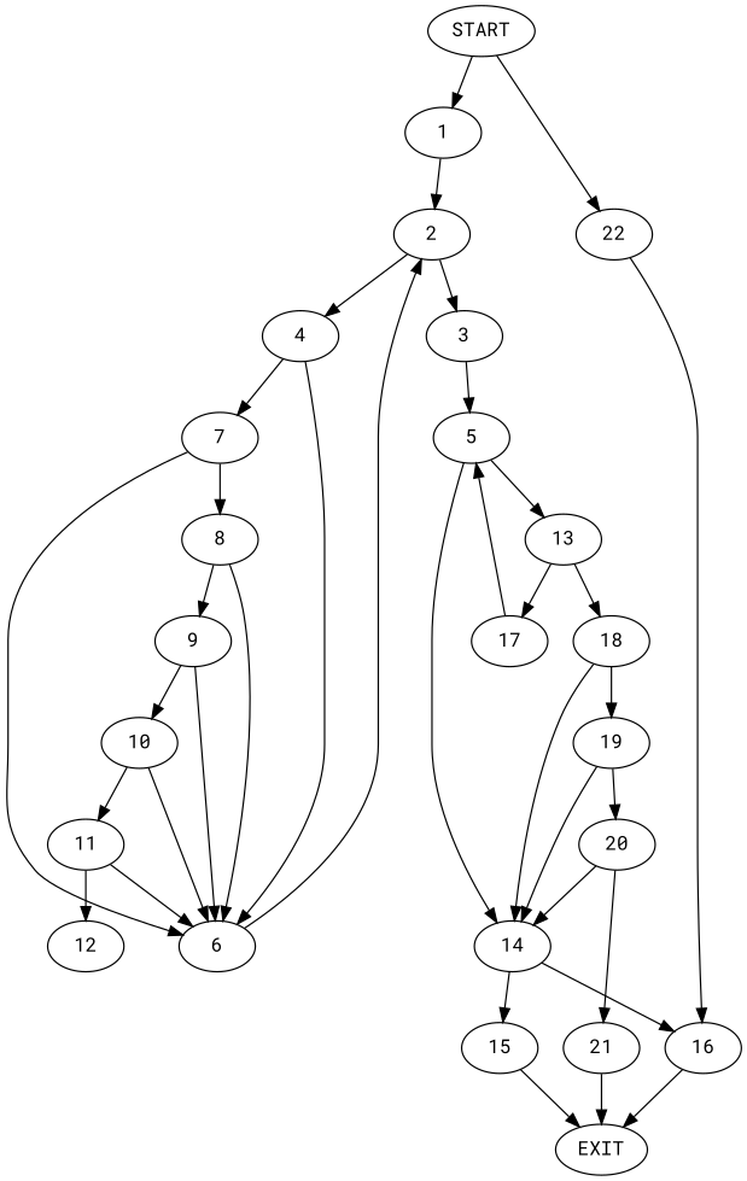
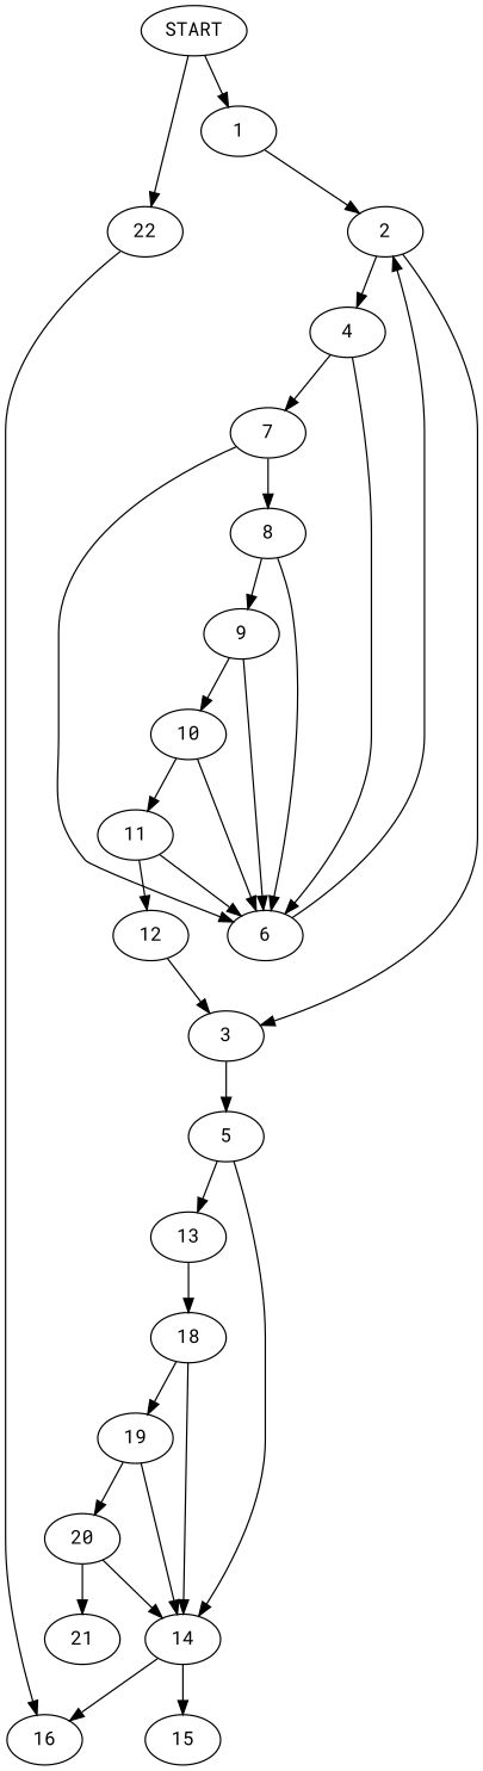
  digraph {
    fontname="Roboto Mono"
    node [fontname="Roboto Mono"]
    edge [fontname="Roboto Mono"]
    n1 [label=START]
    1
    22
    2
    16
-   n6 [label=EXIT]
    3
    4
    5
    6
    7
    13
    14
    8
-   17
    18
    15
    9
    10
    11
    12
    19
    20
    21
    n1 -> 1
    n1 -> 22
    1 -> 2
    22 -> 16
    2 -> 3
    2 -> 4
-   16 -> n6
    3 -> 5
    4 -> 6
    4 -> 7
    5 -> 13
    5 -> 14
    6 -> 2
    7 -> 6
    7 -> 8
-   13 -> 17
    13 -> 18
    14 -> 16
    14 -> 15
    8 -> 6
    8 -> 9
-   17 -> 5
    18 -> 14
    18 -> 19
-   15 -> n6
    9 -> 6
    9 -> 10
    10 -> 6
    10 -> 11
    11 -> 6
    11 -> 12
+   12 -> 3
    19 -> 14
    19 -> 20
    20 -> 14
    20 -> 21
-   21 -> n6
  }
